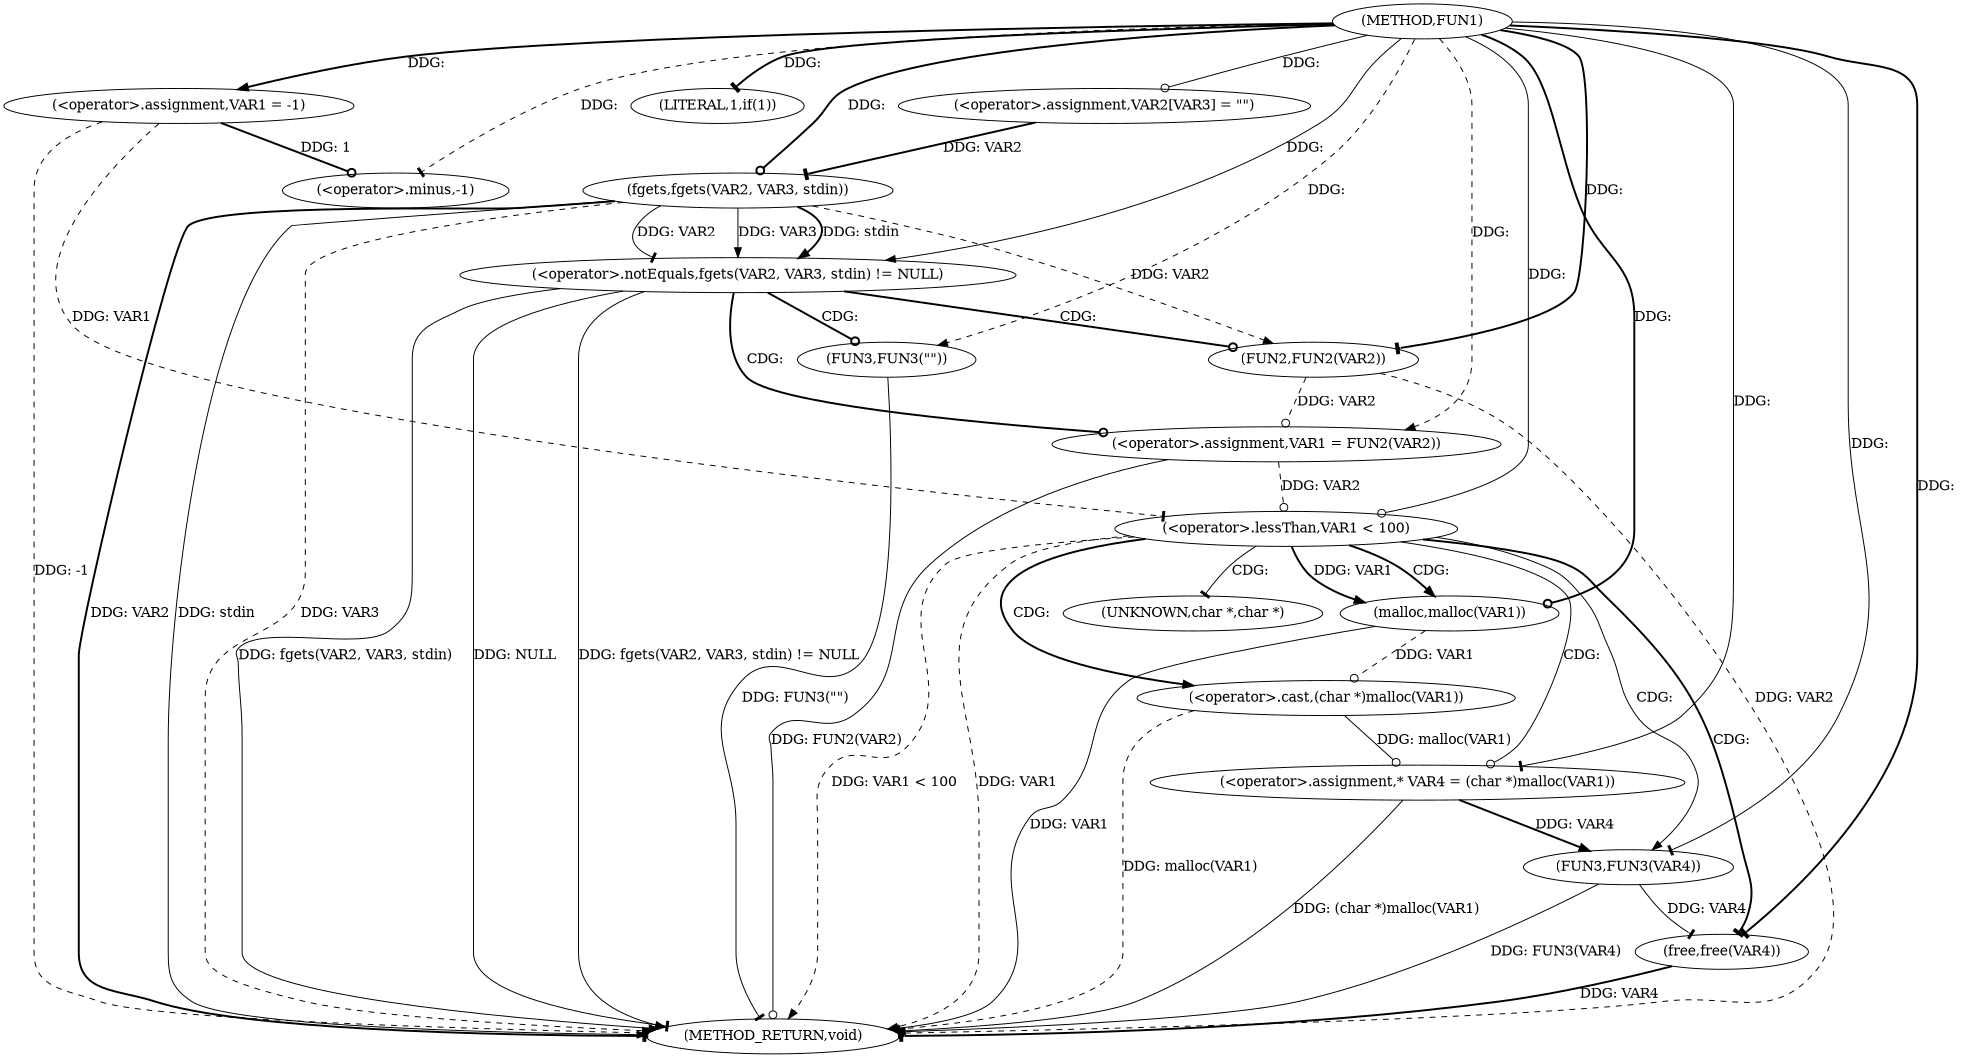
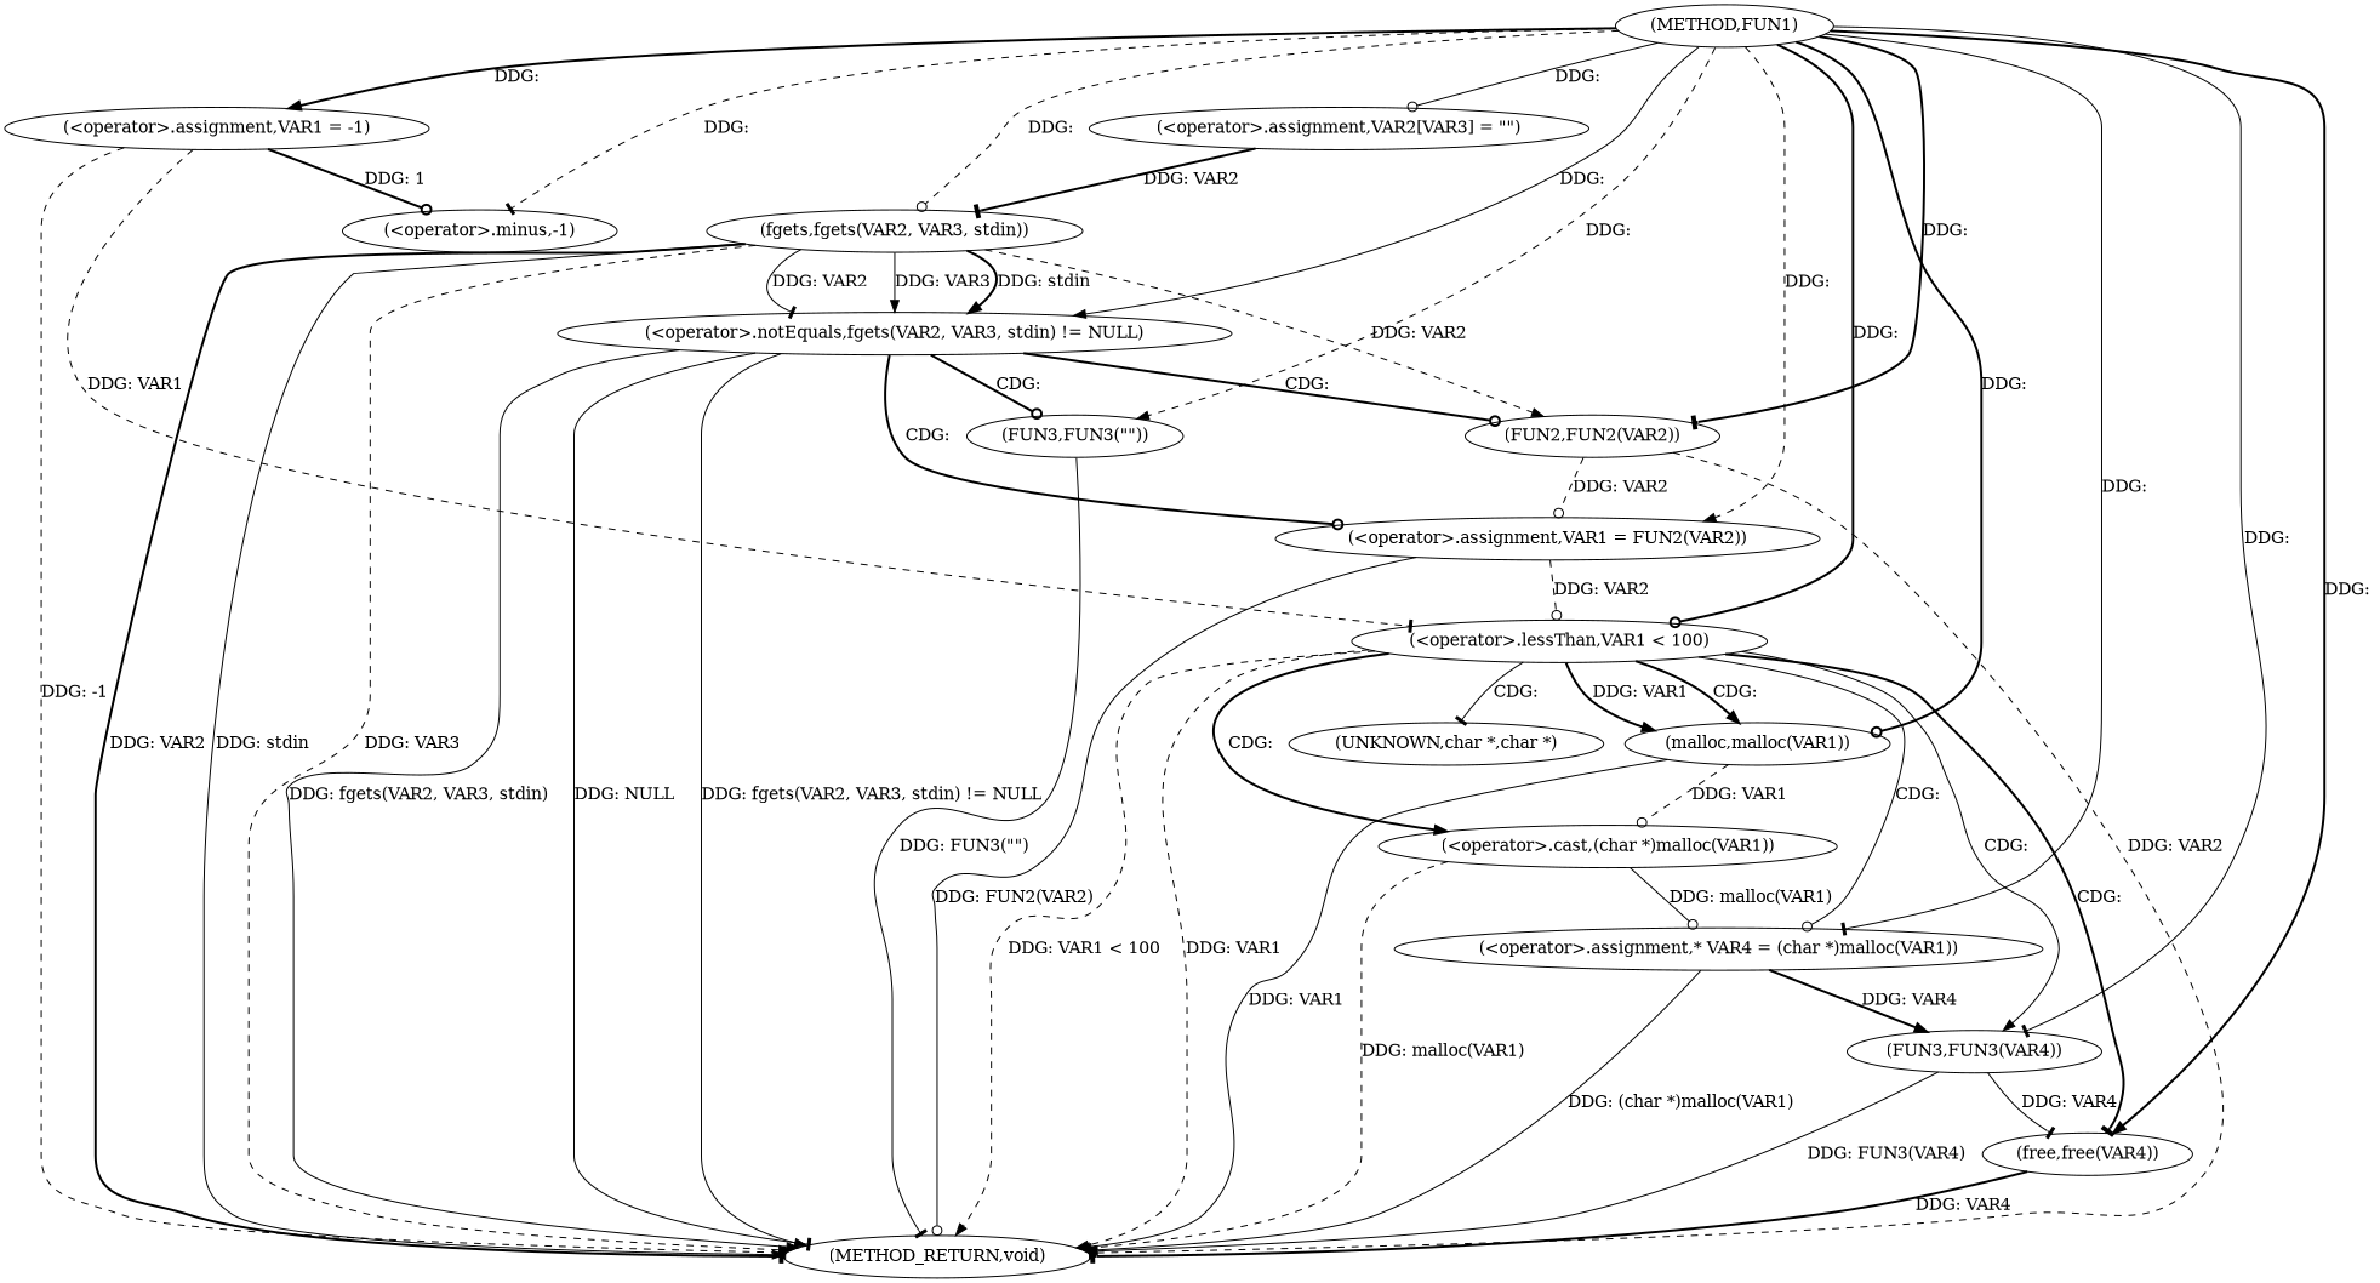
  digraph {
    edge [arrowhead=normal style=solid]
    n1 [label="(METHOD,FUN1)"]
    n2 [label="(<operator>.assignment,VAR1 = -1)"]
    n3 [label="(<operator>.minus,-1)"]
-   n4 [label="(LITERAL,1,if(1))"]
    n5 [label="(<operator>.assignment,VAR2[VAR3] = \"\")"]
    n6 [label="(<operator>.notEquals,fgets(VAR2, VAR3, stdin) != NULL)"]
    n7 [label="(fgets,fgets(VAR2, VAR3, stdin))"]
    n8 [label="(<operator>.assignment,VAR1 = FUN2(VAR2))"]
    n9 [label="(FUN2,FUN2(VAR2))"]
    n10 [label="(FUN3,FUN3(\"\"))"]
    n11 [label="(<operator>.lessThan,VAR1 < 100)"]
    n12 [label="(<operator>.assignment,* VAR4 = (char *)malloc(VAR1))"]
    n13 [label="(malloc,malloc(VAR1))"]
    n14 [label="(FUN3,FUN3(VAR4))"]
    n15 [label="(free,free(VAR4))"]
    n16 [label="(METHOD_RETURN,void)"]
    n17 [label="(<operator>.cast,(char *)malloc(VAR1))"]
    n18 [label="(UNKNOWN,char *,char *)"]
    n1 -> n2 [label="DDG: " style=bold]
    n1 -> n3 [arrowhead=tee label="DDG: " style=dashed]
-   n1 -> n4 [arrowhead=tee label="DDG: " style=bold]
    n1 -> n5 [arrowhead=odot label="DDG: "]
    n1 -> n6 [label="DDG: "]
-   n1 -> n7 [arrowhead=odot label="DDG: " style=bold]
+   n1 -> n7 [arrowhead=odot label="DDG: " style=dashed]
    n1 -> n8 [label="DDG: " style=dashed]
    n1 -> n9 [arrowhead=tee label="DDG: " style=bold]
    n1 -> n10 [label="DDG: " style=dashed]
-   n1 -> n11 [arrowhead=odot label="DDG: "]
+   n1 -> n11 [arrowhead=odot label="DDG: " style=bold]
    n1 -> n12 [arrowhead=tee label="DDG: "]
    n1 -> n13 [arrowhead=odot label="DDG: " style=bold]
    n1 -> n14 [arrowhead=tee label="DDG: "]
-   n1 -> n15 [arrowhead=tee label="DDG: " style=bold]
+   n1 -> n15 [label="DDG: " style=bold]
    n2 -> n3 [arrowhead=odot label="DDG: 1" style=bold]
    n2 -> n11 [arrowhead=tee label="DDG: VAR1" style=dashed]
    n2 -> n16 [arrowhead=tee label="DDG: -1" style=dashed]
    n5 -> n7 [arrowhead=tee label="DDG: VAR2" style=bold]
    n6 -> n8 [arrowhead=odot label="CDG: " style=bold]
    n6 -> n9 [arrowhead=odot label="CDG: " style=bold]
    n6 -> n10 [arrowhead=odot label="CDG: " style=bold]
    n6 -> n16 [label="DDG: fgets(VAR2, VAR3, stdin)"]
    n6 -> n16 [arrowhead=tee label="DDG: NULL"]
    n6 -> n16 [label="DDG: fgets(VAR2, VAR3, stdin) != NULL"]
    n7 -> n6 [arrowhead=tee label="DDG: VAR2"]
    n7 -> n6 [label="DDG: VAR3"]
    n7 -> n6 [label="DDG: stdin" style=bold]
    n7 -> n9 [label="DDG: VAR2" style=dashed]
    n7 -> n16 [arrowhead=tee label="DDG: VAR2" style=bold]
    n7 -> n16 [label="DDG: stdin"]
    n7 -> n16 [label="DDG: VAR3" style=dashed]
    n8 -> n11 [arrowhead=odot label="DDG: VAR2" style=dashed]
    n8 -> n16 [arrowhead=odot label="DDG: FUN2(VAR2)"]
    n9 -> n8 [arrowhead=odot label="DDG: VAR2" style=dashed]
    n9 -> n16 [arrowhead=tee label="DDG: VAR2" style=dashed]
    n10 -> n16 [arrowhead=tee label="DDG: FUN3(\"\")"]
    n11 -> n12 [arrowhead=odot label="CDG: "]
    n11 -> n13 [label="DDG: VAR1" style=bold]
    n11 -> n13 [label="CDG: " style=bold]
    n11 -> n14 [label="CDG: "]
    n11 -> n15 [arrowhead=tee label="CDG: " style=bold]
    n11 -> n16 [label="DDG: VAR1 < 100" style=dashed]
    n11 -> n16 [label="DDG: VAR1" style=dashed]
    n11 -> n17 [label="CDG: " style=bold]
    n11 -> n18 [arrowhead=tee label="CDG: "]
    n12 -> n14 [label="DDG: VAR4" style=bold]
    n12 -> n16 [label="DDG: (char *)malloc(VAR1)"]
    n13 -> n16 [label="DDG: VAR1"]
    n13 -> n17 [arrowhead=odot label="DDG: VAR1" style=dashed]
    n14 -> n15 [arrowhead=tee label="DDG: VAR4"]
    n14 -> n16 [label="DDG: FUN3(VAR4)"]
    n15 -> n16 [arrowhead=tee label="DDG: VAR4" style=bold]
    n17 -> n12 [arrowhead=odot label="DDG: malloc(VAR1)"]
    n17 -> n16 [label="DDG: malloc(VAR1)" style=dashed]
  }
